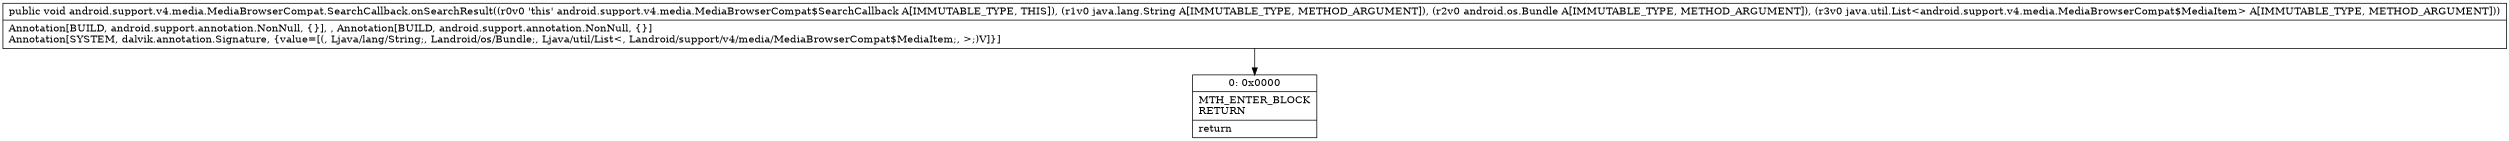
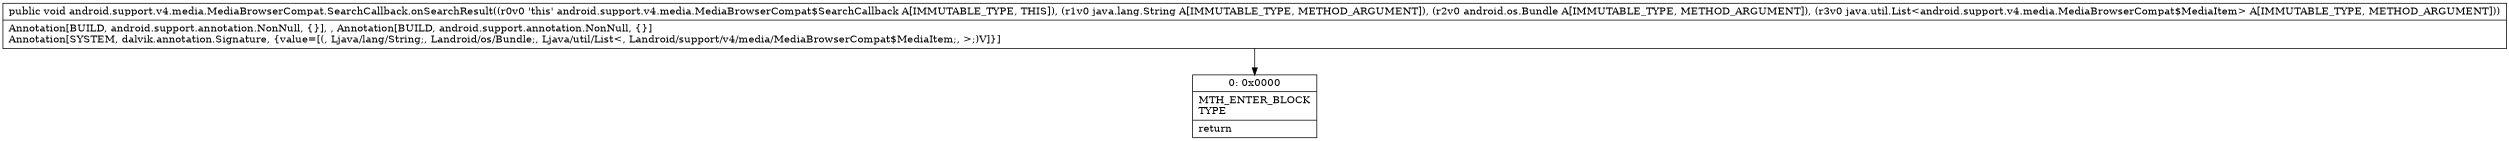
  digraph {
    node [shape=record]
-   n1 [label="{0\:\ 0x0000|MTH_ENTER_BLOCK\lRETURN\l|return\l}"]
+   n1 [label="{0\:\ 0x0000|MTH_ENTER_BLOCK\lTYPE\l|return\l}"]
    n2 [label="{public void android.support.v4.media.MediaBrowserCompat.SearchCallback.onSearchResult((r0v0 'this' android.support.v4.media.MediaBrowserCompat$SearchCallback A[IMMUTABLE_TYPE, THIS]), (r1v0 java.lang.String A[IMMUTABLE_TYPE, METHOD_ARGUMENT]), (r2v0 android.os.Bundle A[IMMUTABLE_TYPE, METHOD_ARGUMENT]), (r3v0 java.util.List\<android.support.v4.media.MediaBrowserCompat$MediaItem\> A[IMMUTABLE_TYPE, METHOD_ARGUMENT]))  | Annotation[BUILD, android.support.annotation.NonNull, \{\}], , Annotation[BUILD, android.support.annotation.NonNull, \{\}]\lAnnotation[SYSTEM, dalvik.annotation.Signature, \{value=[(, Ljava\/lang\/String;, Landroid\/os\/Bundle;, Ljava\/util\/List\<, Landroid\/support\/v4\/media\/MediaBrowserCompat$MediaItem;, \>;)V]\}]\l}"]
    n2 -> n1
  }
